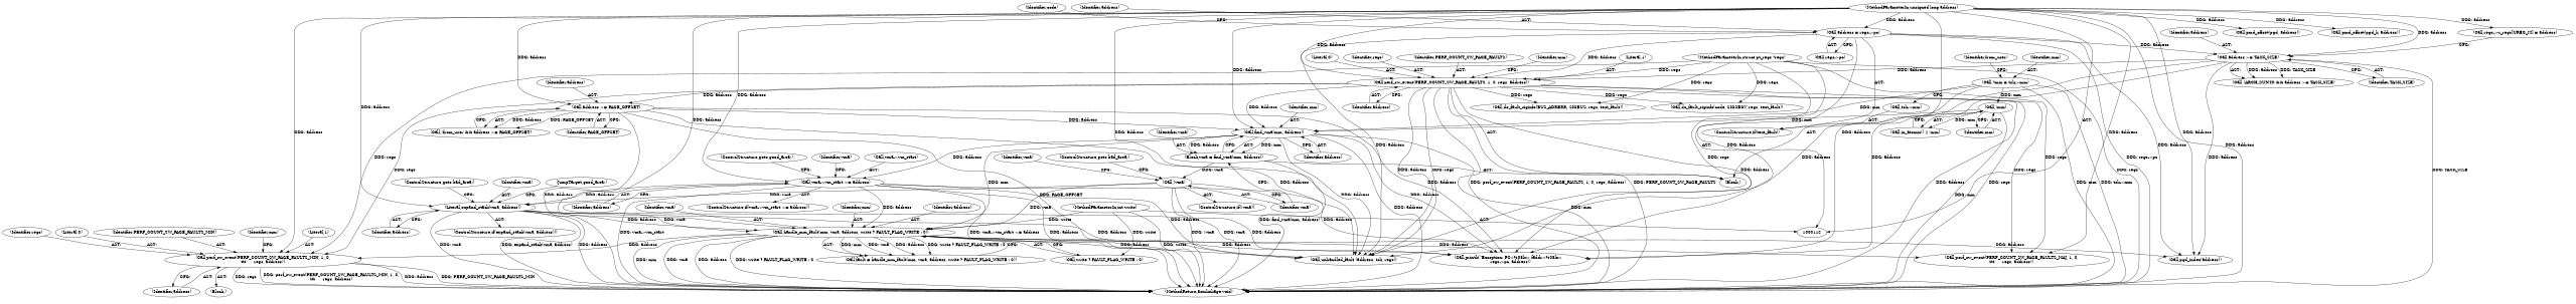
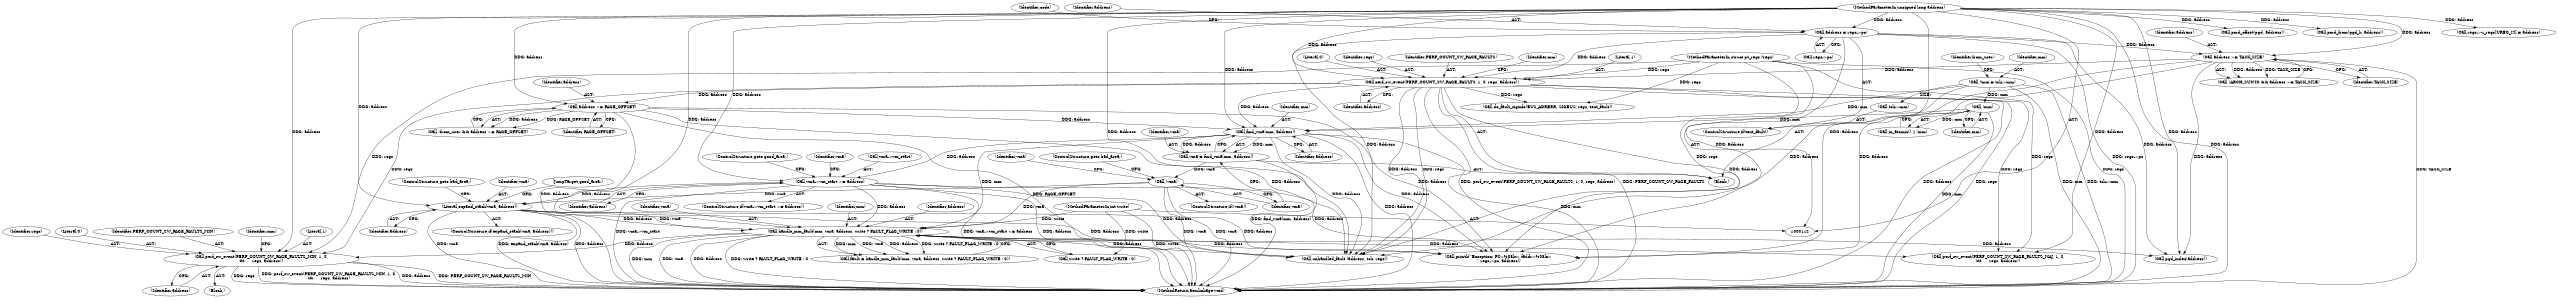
  digraph {
    n1 [label="(Call,perf_sw_event(PERF_COUNT_SW_PAGE_FAULTS_MIN, 1, 0,\n\t\t\t      regs, address))"]
    n2 [label="(Block,)"]
    n3 [label="(Identifier,address)"]
    n4 [label="(MethodReturn,asmlinkage void)"]
    n5 [label="(Call,perf_sw_event(PERF_COUNT_SW_PAGE_FAULTS, 1, 0, regs, address))"]
    n6 [label="(Call,find_vma(mm, address))"]
    n7 [label="(Call,address >= PAGE_OFFSET)"]
    n8 [label="(Block,)"]
    n9 [label="(Call,printk(\"Exception: PC<%08lx> faddr<%08lx>\n\", regs->pc, address))"]
    n10 [label="(Identifier,address)"]
    n11 [label="(Call,perf_sw_event(PERF_COUNT_SW_PAGE_FAULTS_MAJ, 1, 0,\n\t\t\t      regs, address))"]
    n12 [label="(Call,unhandled_fault (address, tsk, regs))"]
-   n13 [label="(Call,do_fault_siginfo(code, SIGSEGV, regs, text_fault))"]
    n14 [label="(Call,do_fault_siginfo(BUS_ADRERR, SIGBUS, regs, text_fault))"]
    n15 [label="(Call,handle_mm_fault(mm, vma, address, write ? FAULT_FLAG_WRITE : 0))"]
    n16 [label="(Call,vma->vm_start <= address)"]
-   n17 [label="(Block,vma = find_vma(mm, address))"]
+   n17 [label="(Call,vma = find_vma(mm, address))"]
    n18 [label="(Identifier,address)"]
    n19 [label="(Call,!from_user && address >= PAGE_OFFSET)"]
    n20 [label="(Identifier,PAGE_OFFSET)"]
    n21 [label="(MethodParameterIn,struct pt_regs *regs)"]
    1000112
    n23 [label="(Call,address >= TASK_SIZE)"]
    n24 [label="(Call,!ARCH_SUN4C && address >= TASK_SIZE)"]
    n25 [label="(Call,pgd_index(address))"]
    n26 [label="(Identifier,TASK_SIZE)"]
    n27 [label="(Call,address = regs->pc)"]
    n28 [label="(Call,regs->pc)"]
    n29 [label="(ControlStructure,if(text_fault))"]
    n30 [label="(MethodParameterIn,unsigned long address)"]
    n31 [label="(Literal,expand_stack(vma, address))"]
    n32 [label="(Call,regs->u_regs[UREG_I4] = address)"]
    n33 [label="(Call,pmd_offset(pgd, address))"]
-   n34 [label="(Call,pmd_offset(pgd_k, address))"]
+   n34 [label="(Call,pmd_from(pgd_k, address))"]
    n35 [label="(Call,fault = handle_mm_fault(mm, vma, address, write ? FAULT_FLAG_WRITE : 0))"]
    n36 [label="(Call,write ? FAULT_FLAG_WRITE : 0)"]
    n37 [label="(ControlStructure,if(expand_stack(vma, address)))"]
    n38 [label="(Identifier,address)"]
    n39 [label="(Identifier,address)"]
    n40 [label="(ControlStructure,if(vma->vm_start <= address))"]
    n41 [label="(Call,!vma)"]
    n42 [label="(Call,!mm)"]
    n43 [label="(Call,in_atomic() || !mm)"]
    n44 [label="(Identifier,mm)"]
    n45 [label="(Call,*mm = tsk->mm)"]
    n46 [label="(Call,tsk->mm)"]
    n47 [label="(Identifier,vma)"]
    n48 [label="(ControlStructure,if(!vma))"]
    n49 [label="(MethodParameterIn,int write)"]
    n50 [label="(Identifier,code)"]
    n51 [label="(Identifier,vma)"]
    n52 [label="(Identifier,PERF_COUNT_SW_PAGE_FAULTS)"]
    n53 [label="(JumpTarget,good_area:)"]
    n54 [label="(Identifier,address)"]
    n55 [label="(Identifier,mm)"]
    n56 [label="(Identifier,from_user)"]
    n57 [label="(ControlStructure,goto bad_area;)"]
    n58 [label="(Identifier,vma)"]
    n59 [label="(Call,vma->vm_start)"]
    n60 [label="(Identifier,vma)"]
    n61 [label="(Identifier,mm)"]
    n62 [label="(Literal,0)"]
    n63 [label="(Identifier,vma)"]
    n64 [label="(Identifier,address)"]
    n65 [label="(Identifier,address)"]
    n66 [label="(Identifier,PERF_COUNT_SW_PAGE_FAULTS_MIN)"]
    n67 [label="(Identifier,mm)"]
    n68 [label="(Identifier,vma)"]
    n69 [label="(ControlStructure,goto bad_area;)"]
    n70 [label="(Identifier,address)"]
    n71 [label="(Literal,1)"]
    n72 [label="(Identifier,mm)"]
    n73 [label="(Literal,1)"]
    n74 [label="(Identifier,mm)"]
    n75 [label="(Literal,0)"]
    n76 [label="(ControlStructure,goto good_area;)"]
    n77 [label="(Identifier,regs)"]
    n78 [label="(Identifier,regs)"]
    n1 -> n2 [label="AST: "]
    n1 -> n3 [label="CFG: "]
    n1 -> n4 [label="DDG: PERF_COUNT_SW_PAGE_FAULTS_MIN"]
    n1 -> n4 [label="DDG: regs"]
    n1 -> n4 [label="DDG: perf_sw_event(PERF_COUNT_SW_PAGE_FAULTS_MIN, 1, 0,\n\t\t\t      regs, address)"]
    n1 -> n4 [label="DDG: address"]
    n3 -> n1 [label="AST: "]
    n5 -> n1 [label="DDG: regs"]
    n5 -> n4 [label="DDG: perf_sw_event(PERF_COUNT_SW_PAGE_FAULTS, 1, 0, regs, address)"]
    n5 -> n4 [label="DDG: PERF_COUNT_SW_PAGE_FAULTS"]
    n5 -> n4 [label="DDG: address"]
    n5 -> n4 [label="DDG: regs"]
    n5 -> n6 [label="DDG: address"]
    n5 -> n7 [label="DDG: address"]
    n5 -> n8 [label="AST: "]
    n5 -> n9 [label="DDG: address"]
    n5 -> n10 [label="CFG: "]
    n5 -> n11 [label="DDG: regs"]
    n5 -> n12 [label="DDG: address"]
    n5 -> n12 [label="DDG: regs"]
-   n5 -> n13 [label="DDG: regs"]
    n5 -> n14 [label="DDG: regs"]
    n6 -> n4 [label="DDG: mm"]
    n6 -> n4 [label="DDG: address"]
    n6 -> n9 [label="DDG: address"]
    n6 -> n12 [label="DDG: address"]
    n6 -> n15 [label="DDG: mm"]
    n6 -> n16 [label="DDG: address"]
    n6 -> n17 [label="AST: "]
    n6 -> n17 [label="DDG: mm"]
    n6 -> n17 [label="DDG: address"]
    n6 -> n18 [label="CFG: "]
    n7 -> n4 [label="DDG: address"]
    n7 -> n4 [label="DDG: PAGE_OFFSET"]
    n7 -> n6 [label="DDG: address"]
    n7 -> n9 [label="DDG: address"]
    n7 -> n12 [label="DDG: address"]
    n7 -> n19 [label="AST: "]
    n7 -> n19 [label="DDG: address"]
    n7 -> n19 [label="DDG: PAGE_OFFSET"]
    n7 -> n20 [label="CFG: "]
    n10 -> n5 [label="AST: "]
    n15 -> n1 [label="DDG: address"]
    n15 -> n4 [label="DDG: mm"]
    n15 -> n4 [label="DDG: vma"]
    n15 -> n4 [label="DDG: address"]
    n15 -> n4 [label="DDG: write ? FAULT_FLAG_WRITE : 0"]
    n15 -> n9 [label="DDG: address"]
    n15 -> n11 [label="DDG: address"]
    n15 -> n12 [label="DDG: address"]
    n15 -> n25 [label="DDG: address"]
    n15 -> n35 [label="AST: "]
    n15 -> n35 [label="DDG: mm"]
    n15 -> n35 [label="DDG: vma"]
    n15 -> n35 [label="DDG: address"]
    n15 -> n35 [label="DDG: write ? FAULT_FLAG_WRITE : 0"]
    n15 -> n36 [label="CFG: "]
    n16 -> n4 [label="DDG: vma->vm_start <= address"]
    n16 -> n4 [label="DDG: address"]
    n16 -> n4 [label="DDG: vma->vm_start"]
    n16 -> n9 [label="DDG: address"]
    n16 -> n12 [label="DDG: address"]
    n16 -> n15 [label="DDG: address"]
    n16 -> n31 [label="DDG: address"]
    n16 -> n39 [label="CFG: "]
    n16 -> n40 [label="AST: "]
    n17 -> n4 [label="DDG: find_vma(mm, address)"]
    n17 -> n6 [label="CFG: "]
    n17 -> n8 [label="AST: "]
    n17 -> n41 [label="DDG: vma"]
    n18 -> n6 [label="AST: "]
    n19 -> n7 [label="CFG: "]
    n20 -> n7 [label="AST: "]
    n21 -> n1 [label="DDG: regs"]
    n21 -> n4 [label="DDG: regs"]
    n21 -> n5 [label="DDG: regs"]
    n21 -> n11 [label="DDG: regs"]
    n21 -> n12 [label="DDG: regs"]
-   n21 -> n13 [label="DDG: regs"]
    n21 -> n14 [label="DDG: regs"]
    n21 -> 1000112 [label="AST: "]
    n23 -> n4 [label="DDG: TASK_SIZE"]
    n23 -> n5 [label="DDG: address"]
    n23 -> n9 [label="DDG: address"]
    n23 -> n12 [label="DDG: address"]
    n23 -> n24 [label="AST: "]
    n23 -> n24 [label="DDG: address"]
    n23 -> n24 [label="DDG: TASK_SIZE"]
    n23 -> n25 [label="DDG: address"]
    n23 -> n26 [label="CFG: "]
-   n32 -> n23 [label="CFG: "]
+   n24 -> n23 [label="CFG: "]
    n26 -> n23 [label="AST: "]
    n27 -> n4 [label="DDG: regs->pc"]
    n27 -> n5 [label="DDG: address"]
    n27 -> n9 [label="DDG: address"]
    n27 -> n12 [label="DDG: address"]
    n27 -> n23 [label="DDG: address"]
    n27 -> n25 [label="DDG: address"]
    n27 -> n28 [label="CFG: "]
    n27 -> n29 [label="AST: "]
    n28 -> n27 [label="AST: "]
    n30 -> n1 [label="DDG: address"]
    n30 -> n4 [label="DDG: address"]
    n30 -> n5 [label="DDG: address"]
    n30 -> n6 [label="DDG: address"]
    n30 -> n7 [label="DDG: address"]
    n30 -> n9 [label="DDG: address"]
    n30 -> n11 [label="DDG: address"]
    n30 -> n12 [label="DDG: address"]
    n30 -> n15 [label="DDG: address"]
    n30 -> n16 [label="DDG: address"]
    n30 -> 1000112 [label="AST: "]
    n30 -> n23 [label="DDG: address"]
    n30 -> n25 [label="DDG: address"]
    n30 -> n27 [label="DDG: address"]
    n30 -> n31 [label="DDG: address"]
    n30 -> n32 [label="DDG: address"]
    n30 -> n33 [label="DDG: address"]
    n30 -> n34 [label="DDG: address"]
    n31 -> n4 [label="DDG: expand_stack(vma, address)"]
    n31 -> n4 [label="DDG: address"]
    n31 -> n4 [label="DDG: vma"]
    n31 -> n9 [label="DDG: address"]
    n31 -> n12 [label="DDG: address"]
    n31 -> n15 [label="DDG: vma"]
    n31 -> n15 [label="DDG: address"]
    n31 -> n37 [label="AST: "]
    n31 -> n38 [label="CFG: "]
    n35 -> n15 [label="CFG: "]
    n36 -> n15 [label="AST: "]
    n38 -> n31 [label="AST: "]
    n39 -> n16 [label="AST: "]
    n41 -> n4 [label="DDG: !vma"]
    n41 -> n4 [label="DDG: vma"]
    n41 -> n15 [label="DDG: vma"]
    n41 -> n31 [label="DDG: vma"]
    n41 -> n47 [label="CFG: "]
    n41 -> n48 [label="AST: "]
    n42 -> n4 [label="DDG: mm"]
    n42 -> n6 [label="DDG: mm"]
    n42 -> n43 [label="AST: "]
    n42 -> n43 [label="DDG: mm"]
    n42 -> n44 [label="CFG: "]
    n43 -> n42 [label="CFG: "]
    n44 -> n42 [label="AST: "]
    n45 -> n4 [label="DDG: tsk->mm"]
    n45 -> n4 [label="DDG: mm"]
    n45 -> n6 [label="DDG: mm"]
    n45 -> n8 [label="AST: "]
    n45 -> n42 [label="DDG: mm"]
-   n45 -> n46 [label="CFG: "]
+   n45 -> n46 [label="SIZE: "]
    n46 -> n29 [label="AST: "]
    n47 -> n17 [label="CFG: "]
    n47 -> n41 [label="AST: "]
    n49 -> n4 [label="DDG: write"]
    n49 -> n15 [label="DDG: write"]
    n49 -> 1000112 [label="AST: "]
    n49 -> n36 [label="DDG: write"]
    n50 -> n27 [label="CFG: "]
    n51 -> n16 [label="CFG: "]
    n52 -> n5 [label="AST: "]
    n53 -> n31 [label="CFG: "]
    n54 -> n7 [label="AST: "]
    n55 -> n5 [label="CFG: "]
    n56 -> n45 [label="CFG: "]
    n57 -> n31 [label="CFG: "]
    n58 -> n17 [label="AST: "]
    n59 -> n16 [label="AST: "]
    n60 -> n31 [label="AST: "]
    n61 -> n6 [label="AST: "]
    n62 -> n1 [label="AST: "]
    n63 -> n41 [label="CFG: "]
    n64 -> n27 [label="AST: "]
    n65 -> n15 [label="AST: "]
    n66 -> n1 [label="AST: "]
    n67 -> n1 [label="CFG: "]
    n68 -> n15 [label="AST: "]
    n69 -> n41 [label="CFG: "]
    n70 -> n23 [label="AST: "]
    n71 -> n1 [label="AST: "]
    n72 -> n45 [label="AST: "]
    n73 -> n5 [label="AST: "]
    n74 -> n15 [label="AST: "]
    n75 -> n5 [label="AST: "]
    n76 -> n16 [label="CFG: "]
    n77 -> n1 [label="AST: "]
    n78 -> n5 [label="AST: "]
  }
